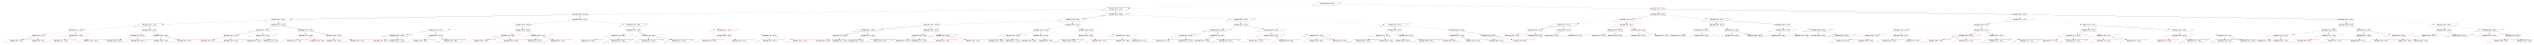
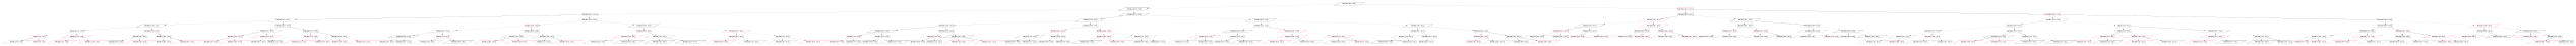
  digraph {
    fontname="Courier Prime"
    node [color=deeppink fontname="Courier Prime" shape=folder]
    edge [fontname="Courier Prime" style=solid]
    n1 [color=black label="Node{data=[6869, 6869]}" shape=parallelogram]
    n2 [color=black label="Node{data=[3876, 3876]}" shape=parallelogram]
    n3 [label="Node{data=[6924, 6924]}"]
    n4 [color=gray40 label="Node{data=[2881, 2881]}"]
    n5 [color=black label="Node{data=[6012, 6012]}" shape=parallelogram]
    n6 [color=black label="Node{data=[6885, 6885]}"]
    n7 [label="Node{data=[7632, 7632]}"]
    n8 [color=gray40 label="Node{data=[2071, 2071]}" shape=parallelogram]
    n9 [color=gray40 label="Node{data=[3860, 3860]}"]
    n10 [color=black label="Node{data=[5848, 5848]}" shape=parallelogram]
    n11 [color=black label="Node{data=[6853, 6853]}" shape=parallelogram]
    n12 [color=black label="Node{data=[1536, 1536]}" shape=parallelogram]
    n13 [color=black label="Node{data=[2129, 2129]}"]
    n14 [label="Node{data=[2989, 2989]}"]
    n15 [color=black label="Node{data=[3868, 3868]}" shape=parallelogram]
    n16 [color=gray40 label="Node{data=[1416, 1416]}"]
    n17 [label="Node{data=[2067, 2067]}"]
    n18 [color=gray40 label="Node{data=[2075, 2075]}" shape=parallelogram]
    n19 [color=black label="Node{data=[2475, 2475]}"]
    n20 [label="Node{data=[841, 841]}"]
    n21 [label="Node{data=[1466, 1466]}" shape=parallelogram]
    n22 [color=gray40 label="Node{data=[2065, 2065]}"]
    n23 [color=gray40 label="Node{data=[2069, 2069]}"]
    n24 [color=gray40 label="Node{data=[789, 789]}" shape=parallelogram]
    n25 [label="Node{data=[956, 956]}"]
    n26 [label="Node{data=[1425, 1425]}" shape=parallelogram]
    n27 [label="Node{data=[1509, 1509]}" shape=parallelogram]
    n28 [color=black label="Node{data=[2029, 2029]}"]
    n29 [label="Node{data=[2066, 2066]}" shape=parallelogram]
    n30 [color=gray40 label="Node{data=[2068, 2068]}"]
    n31 [label="Node{data=[2070, 2070]}" shape=parallelogram]
    n32 [label="Node{data=[2073, 2073]}"]
    n33 [label="Node{data=[2104, 2104]}" shape=parallelogram]
    n34 [label="Node{data=[2446, 2446]}"]
    n35 [color=gray40 label="Node{data=[2493, 2493]}"]
    n36 [label="Node{data=[2072, 2072]}"]
    n37 [label="Node{data=[2074, 2074]}" shape=parallelogram]
    n38 [color=gray40 label="Node{data=[2091, 2091]}"]
    n39 [color=black label="Node{data=[2119, 2119]}"]
    n40 [label="Node{data=[2147, 2147]}" shape=parallelogram]
    n41 [label="Node{data=[2449, 2449]}"]
    n42 [label="Node{data=[2479, 2479]}"]
    n43 [label="Node{data=[2718, 2718]}" shape=parallelogram]
    n44 [color=gray40 label="Node{data=[2912, 2912]}" shape=parallelogram]
    n45 [color=black label="Node{data=[3509, 3509]}"]
    n46 [label="Node{data=[3864, 3864]}"]
    n47 [label="Node{data=[3872, 3872]}" shape=parallelogram]
    n48 [color=black label="Node{data=[2910, 2910]}" shape=parallelogram]
    n49 [label="Node{data=[2958, 2958]}"]
    n50 [color=gray40 label="Node{data=[3486, 3486]}" shape=parallelogram]
    n51 [color=gray40 label="Node{data=[3858, 3858]}" shape=parallelogram]
    n52 [label="Node{data=[2907, 2907]}"]
    n53 [color=black label="Node{data=[2911, 2911]}"]
    n54 [color=gray40 label="Node{data=[2932, 2932]}" shape=parallelogram]
    n55 [color=black label="Node{data=[2988, 2988]}" shape=parallelogram]
    n56 [label="Node{data=[2990, 2990]}" shape=parallelogram]
    n57 [label="Node{data=[3489, 3489]}" shape=parallelogram]
    n58 [color=black label="Node{data=[3616, 3616]}"]
    n59 [label="Node{data=[3859, 3859]}" shape=parallelogram]
    n60 [label="Node{data=[3862, 3862]}" shape=parallelogram]
    n61 [color=gray40 label="Node{data=[3866, 3866]}" shape=parallelogram]
    n62 [label="Node{data=[3870, 3870]}"]
    n63 [color=gray40 label="Node{data=[3874, 3874]}"]
    n64 [color=gray40 label="Node{data=[3861, 3861]}" shape=parallelogram]
    n65 [color=black label="Node{data=[3863, 3863]}" shape=parallelogram]
    n66 [color=black label="Node{data=[3865, 3865]}" shape=parallelogram]
    n67 [color=black label="Node{data=[3867, 3867]}" shape=parallelogram]
    n68 [label="Node{data=[3869, 3869]}" shape=parallelogram]
    n69 [color=gray40 label="Node{data=[3871, 3871]}" shape=parallelogram]
    n70 [color=gray40 label="Node{data=[3873, 3873]}" shape=parallelogram]
    n71 [label="Node{data=[3875, 3875]}" shape=parallelogram]
    n72 [color=gray40 label="Node{data=[4278, 4278]}"]
    n73 [color=gray40 label="Node{data=[6004, 6004]}"]
    n74 [color=gray40 label="Node{data=[6152, 6152]}"]
    n75 [color=black label="Node{data=[6861, 6861]}" shape=parallelogram]
    n76 [color=black label="Node{data=[4152, 4152]}" shape=parallelogram]
    n77 [color=black label="Node{data=[5139, 5139]}"]
    n78 [label="Node{data=[5865, 5865]}"]
    n79 [label="Node{data=[6008, 6008]}"]
    n80 [label="Node{data=[3878, 3878]}"]
    n81 [color=gray40 label="Node{data=[4195, 4195]}"]
    n82 [label="Node{data=[5082, 5082]}"]
    n83 [color=black label="Node{data=[5484, 5484]}" shape=parallelogram]
    n84 [label="Node{data=[3877, 3877]}"]
    n85 [color=black label="Node{data=[3975, 3975]}"]
    n86 [color=black label="Node{data=[4179, 4179]}"]
    n87 [color=black label="Node{data=[4243, 4243]}" shape=parallelogram]
    n88 [color=gray40 label="Node{data=[4968, 4968]}"]
    n89 [color=black label="Node{data=[5114, 5114]}"]
    n90 [label="Node{data=[5230, 5230]}" shape=parallelogram]
    n91 [label="Node{data=[5505, 5505]}" shape=parallelogram]
    n92 [color=gray40 label="Node{data=[5850, 5850]}" shape=parallelogram]
    n93 [color=gray40 label="Node{data=[6002, 6002]}"]
    n94 [label="Node{data=[6006, 6006]}"]
    n95 [color=gray40 label="Node{data=[6010, 6010]}" shape=parallelogram]
    n96 [color=black label="Node{data=[5849, 5849]}"]
    n97 [color=black label="Node{data=[5851, 5851]}"]
    n98 [color=gray40 label="Node{data=[5898, 5898]}"]
    n99 [color=gray40 label="Node{data=[6003, 6003]}"]
    n100 [color=black label="Node{data=[6005, 6005]}" shape=parallelogram]
    n101 [label="Node{data=[6007, 6007]}" shape=parallelogram]
    n102 [color=gray40 label="Node{data=[6009, 6009]}"]
    n103 [color=gray40 label="Node{data=[6011, 6011]}"]
    n104 [color=black label="Node{data=[6016, 6016]}" shape=parallelogram]
    n105 [label="Node{data=[6849, 6849]}" shape=parallelogram]
    n106 [color=gray40 label="Node{data=[6857, 6857]}"]
    n107 [color=gray40 label="Node{data=[6865, 6865]}"]
    n108 [label="Node{data=[6014, 6014]}" shape=parallelogram]
    n109 [color=gray40 label="Node{data=[6018, 6018]}"]
    n110 [label="Node{data=[6838, 6838]}" shape=parallelogram]
    n111 [label="Node{data=[6851, 6851]}" shape=parallelogram]
    n112 [color=gray40 label="Node{data=[6013, 6013]}" shape=parallelogram]
    n113 [color=black label="Node{data=[6015, 6015]}"]
    n114 [color=gray40 label="Node{data=[6017, 6017]}"]
    n115 [color=black label="Node{data=[6019, 6019]}" shape=parallelogram]
    n116 [label="Node{data=[6163, 6163]}" shape=parallelogram]
    n117 [color=gray40 label="Node{data=[6848, 6848]}" shape=parallelogram]
    n118 [color=gray40 label="Node{data=[6850, 6850]}" shape=parallelogram]
    n119 [label="Node{data=[6852, 6852]}"]
    n120 [color=gray40 label="Node{data=[6855, 6855]}" shape=parallelogram]
    n121 [color=gray40 label="Node{data=[6859, 6859]}"]
    n122 [label="Node{data=[6863, 6863]}"]
    n123 [color=black label="Node{data=[6867, 6867]}"]
    n124 [color=black label="Node{data=[6854, 6854]}" shape=parallelogram]
    n125 [color=gray40 label="Node{data=[6856, 6856]}"]
    n126 [color=gray40 label="Node{data=[6858, 6858]}"]
-   n127 [color=black label="Node{data=[6860, 6860]}" shape=parallelogram]
    n128 [label="Node{data=[6862, 6862]}"]
    n129 [color=gray40 label="Node{data=[6864, 6864]}" shape=parallelogram]
    n130 [color=gray40 label="Node{data=[6866, 6866]}"]
    n131 [label="Node{data=[6868, 6868]}" shape=parallelogram]
    n132 [label="Node{data=[6877, 6877]}" shape=parallelogram]
    n133 [color=black label="Node{data=[6893, 6893]}" shape=parallelogram]
    n134 [color=gray40 label="Node{data=[7616, 7616]}" shape=parallelogram]
    n135 [color=gray40 label="Node{data=[8862, 8862]}"]
    n136 [color=black label="Node{data=[6873, 6873]}" shape=parallelogram]
    n137 [label="Node{data=[6881, 6881]}" shape=parallelogram]
    n138 [color=black label="Node{data=[6889, 6889]}"]
    n139 [color=gray40 label="Node{data=[6897, 6897]}"]
    n140 [label="Node{data=[6871, 6871]}"]
    n141 [color=gray40 label="Node{data=[6875, 6875]}"]
    n142 [color=black label="Node{data=[6879, 6879]}"]
    n143 [label="Node{data=[6883, 6883]}"]
    n144 [color=gray40 label="Node{data=[6870, 6870]}" shape=parallelogram]
    n145 [color=black label="Node{data=[6872, 6872]}"]
    n146 [label="Node{data=[6874, 6874]}"]
    n147 [label="Node{data=[6876, 6876]}" shape=parallelogram]
    n148 [color=gray40 label="Node{data=[6878, 6878]}"]
    n149 [label="Node{data=[6880, 6880]}"]
    n150 [color=gray40 label="Node{data=[6882, 6882]}" shape=parallelogram]
    n151 [label="Node{data=[6884, 6884]}"]
    n152 [label="Node{data=[6887, 6887]}"]
    n153 [label="Node{data=[6891, 6891]}"]
    n154 [color=gray40 label="Node{data=[6895, 6895]}" shape=parallelogram]
    n155 [color=black label="Node{data=[6899, 6899]}" shape=parallelogram]
    n156 [color=gray40 label="Node{data=[6886, 6886]}"]
    n157 [color=gray40 label="Node{data=[6888, 6888]}" shape=parallelogram]
    n158 [color=gray40 label="Node{data=[6890, 6890]}" shape=parallelogram]
    n159 [color=black label="Node{data=[6892, 6892]}"]
    n160 [color=gray40 label="Node{data=[6894, 6894]}" shape=parallelogram]
    n161 [label="Node{data=[6896, 6896]}"]
    n162 [color=gray40 label="Node{data=[6898, 6898]}"]
    n163 [color=black label="Node{data=[6900, 6900]}" shape=parallelogram]
    n164 [color=gray40 label="Node{data=[7608, 7608]}"]
    n165 [color=gray40 label="Node{data=[7624, 7624]}"]
    n166 [color=black label="Node{data=[8854, 8854]}"]
    n167 [label="Node{data=[8866, 8866]}" shape=parallelogram]
    n168 [color=gray40 label="Node{data=[7124, 7124]}"]
    n169 [color=gray40 label="Node{data=[7612, 7612]}"]
    n170 [color=black label="Node{data=[7620, 7620]}"]
    n171 [color=gray40 label="Node{data=[7628, 7628]}" shape=parallelogram]
    n172 [color=gray40 label="Node{data=[7065, 7065]}" shape=parallelogram]
    n173 [label="Node{data=[7606, 7606]}"]
    n174 [color=black label="Node{data=[7610, 7610]}" shape=parallelogram]
    n175 [color=gray40 label="Node{data=[7614, 7614]}"]
    n176 [color=gray40 label="Node{data=[7032, 7032]}" shape=parallelogram]
    n177 [label="Node{data=[7089, 7089]}"]
    n178 [color=gray40 label="Node{data=[7589, 7589]}" shape=parallelogram]
    n179 [color=gray40 label="Node{data=[7607, 7607]}"]
    n180 [label="Node{data=[7609, 7609]}" shape=parallelogram]
    n181 [label="Node{data=[7611, 7611]}" shape=parallelogram]
    n182 [color=black label="Node{data=[7613, 7613]}" shape=parallelogram]
    n183 [color=black label="Node{data=[7615, 7615]}" shape=parallelogram]
    n184 [label="Node{data=[7618, 7618]}" shape=parallelogram]
    n185 [label="Node{data=[7622, 7622]}" shape=parallelogram]
    n186 [label="Node{data=[7626, 7626]}" shape=parallelogram]
    n187 [color=gray40 label="Node{data=[7630, 7630]}"]
    n188 [label="Node{data=[7617, 7617]}"]
    n189 [color=black label="Node{data=[7619, 7619]}" shape=parallelogram]
    n190 [label="Node{data=[7621, 7621]}" shape=parallelogram]
    n191 [color=gray40 label="Node{data=[7623, 7623]}" shape=parallelogram]
    n192 [label="Node{data=[7625, 7625]}" shape=parallelogram]
    n193 [color=black label="Node{data=[7627, 7627]}" shape=parallelogram]
    n194 [color=black label="Node{data=[7629, 7629]}" shape=parallelogram]
    n195 [color=black label="Node{data=[7631, 7631]}"]
    n196 [color=black label="Node{data=[7636, 7636]}"]
    n197 [label="Node{data=[8858, 8858]}"]
    n198 [color=gray40 label="Node{data=[8864, 8864]}"]
    n199 [color=black label="Node{data=[8868, 8868]}" shape=parallelogram]
    n200 [color=gray40 label="Node{data=[7634, 7634]}" shape=parallelogram]
    n201 [label="Node{data=[7776, 7776]}" shape=parallelogram]
    n202 [color=black label="Node{data=[8856, 8856]}"]
    n203 [label="Node{data=[8860, 8860]}" shape=parallelogram]
    n204 [label="Node{data=[7633, 7633]}"]
    n205 [label="Node{data=[7635, 7635]}"]
    n206 [label="Node{data=[7686, 7686]}" shape=parallelogram]
    n207 [color=gray40 label="Node{data=[8771, 8771]}" shape=parallelogram]
    n208 [color=gray40 label="Node{data=[8855, 8855]}"]
    n209 [color=gray40 label="Node{data=[8857, 8857]}" shape=parallelogram]
    n210 [label="Node{data=[8859, 8859]}"]
    n211 [color=gray40 label="Node{data=[8861, 8861]}"]
    n212 [label="Node{data=[8863, 8863]}" shape=parallelogram]
    n213 [color=black label="Node{data=[8865, 8865]}" shape=parallelogram]
    n214 [label="Node{data=[8867, 8867]}" shape=parallelogram]
    n215 [color=black label="Node{data=[8870, 8870]}"]
    n216 [label="Node{data=[8869, 8869]}" shape=parallelogram]
    n217 [color=black label="Node{data=[8907, 8907]}"]
    n1 -> n2 [style=dotted]
    n1 -> n3 [style=dashed]
    n2 -> n4 [style=dashed]
    n2 -> n5 [style=dashed]
    n3 -> n6 [style=dashed]
    n3 -> n7
    n4 -> n8
    n4 -> n9
    n5 -> n10
    n5 -> n11 [style=dashed]
    n6 -> n132
    n6 -> n133 [style=dashed]
    n7 -> n134 [style=dotted]
    n7 -> n135
    n8 -> n12 [style=dashed]
    n8 -> n13
    n9 -> n14 [style=dashed]
    n9 -> n15 [style=dashed]
    n10 -> n72 [style=dashed]
    n10 -> n73 [style=dashed]
    n11 -> n74 [style=dotted]
    n11 -> n75 [style=dotted]
    n12 -> n16 [style=dashed]
    n12 -> n17
    n13 -> n18 [style=dashed]
    n13 -> n19
    n14 -> n44 [style=dotted]
    n14 -> n45
    n15 -> n46 [style=dashed]
    n15 -> n47 [style=dotted]
    n16 -> n20 [style=dotted]
    n16 -> n21 [style=dashed]
    n17 -> n22 [style=dotted]
    n17 -> n23
    n18 -> n32
    n18 -> n33
    n19 -> n34 [style=dashed]
    n19 -> n35
    n20 -> n24
    n20 -> n25
    n21 -> n26 [style=dashed]
    n21 -> n27 [style=dotted]
    n22 -> n28 [style=dashed]
    n22 -> n29
    n23 -> n30 [style=dashed]
    n23 -> n31
    n32 -> n36
    n32 -> n37 [style=dashed]
    n33 -> n38 [style=dotted]
    n33 -> n39 [style=dotted]
    n34 -> n40 [style=dotted]
    n34 -> n41
    n35 -> n42 [style=dashed]
    n35 -> n43 [style=dotted]
    n44 -> n48 [style=dashed]
    n44 -> n49
    n45 -> n50 [style=dashed]
    n45 -> n51 [style=dashed]
    n46 -> n60 [style=dotted]
    n46 -> n61
    n47 -> n62 [style=dotted]
    n47 -> n63 [style=dotted]
    n48 -> n52 [style=dotted]
    n48 -> n53 [style=dashed]
    n49 -> n54
    n49 -> n55
    n50 -> n56
    n50 -> n57
    n51 -> n58
    n51 -> n59
    n60 -> n64 [style=dashed]
    n60 -> n65 [style=dotted]
    n61 -> n66
    n61 -> n67
    n62 -> n68 [style=dotted]
    n62 -> n69 [style=dotted]
    n63 -> n70 [style=dashed]
    n63 -> n71 [style=dashed]
    n72 -> n76
    n72 -> n77
    n73 -> n78 [style=dashed]
    n73 -> n79 [style=dashed]
    n74 -> n104 [style=dotted]
    n74 -> n105
    n75 -> n106 [style=dashed]
    n75 -> n107 [style=dashed]
    n76 -> n80
    n76 -> n81
    n77 -> n82 [style=dotted]
    n77 -> n83 [style=dashed]
    n78 -> n92 [style=dashed]
    n78 -> n93 [style=dotted]
    n79 -> n94 [style=dotted]
    n79 -> n95 [style=dotted]
    n80 -> n84 [style=dotted]
    n80 -> n85 [style=dashed]
    n81 -> n86
    n81 -> n87 [style=dotted]
    n82 -> n88
    n82 -> n89 [style=dashed]
    n83 -> n90 [style=dashed]
    n83 -> n91
    n92 -> n96 [style=dashed]
    n92 -> n97 [style=dotted]
    n93 -> n98 [style=dotted]
    n93 -> n99 [style=dashed]
    n94 -> n100 [style=dotted]
    n94 -> n101 [style=dashed]
    n95 -> n102 [style=dotted]
    n95 -> n103 [style=dashed]
    n104 -> n108 [style=dotted]
    n104 -> n109
    n105 -> n110 [style=dotted]
    n105 -> n111 [style=dotted]
    n106 -> n120 [style=dotted]
    n106 -> n121 [style=dashed]
    n107 -> n122 [style=dotted]
    n107 -> n123
    n108 -> n112 [style=dashed]
    n108 -> n113
    n109 -> n114
    n109 -> n115 [style=dotted]
    n110 -> n116 [style=dotted]
    n110 -> n117
    n111 -> n118 [style=dotted]
    n111 -> n119
    n120 -> n124 [style=dotted]
    n120 -> n125
    n121 -> n126 [style=dashed]
-   n121 -> n127 [style=dashed]
    n122 -> n128 [style=dashed]
    n122 -> n129
    n123 -> n130
    n123 -> n131
    n132 -> n136 [style=dotted]
    n132 -> n137 [style=dotted]
    n133 -> n138 [style=dotted]
    n133 -> n139
    n134 -> n164 [style=dashed]
    n134 -> n165 [style=dotted]
    n135 -> n166 [style=dashed]
    n135 -> n167 [style=dotted]
    n136 -> n140
    n136 -> n141 [style=dashed]
    n137 -> n142 [style=dashed]
    n137 -> n143
    n138 -> n152 [style=dotted]
    n138 -> n153 [style=dotted]
    n139 -> n154 [style=dotted]
    n139 -> n155 [style=dotted]
    n140 -> n144 [style=dashed]
    n140 -> n145 [style=dotted]
    n141 -> n146
    n141 -> n147 [style=dotted]
    n142 -> n148 [style=dashed]
    n142 -> n149 [style=dashed]
    n143 -> n150 [style=dashed]
    n143 -> n151
    n152 -> n156 [style=dotted]
    n152 -> n157 [style=dashed]
    n153 -> n158 [style=dashed]
    n153 -> n159
    n154 -> n160
    n154 -> n161 [style=dotted]
    n155 -> n162 [style=dashed]
    n155 -> n163 [style=dashed]
    n164 -> n168 [style=dotted]
    n164 -> n169
    n165 -> n170 [style=dashed]
    n165 -> n171
    n166 -> n196 [style=dotted]
    n166 -> n197 [style=dashed]
    n167 -> n198 [style=dotted]
    n167 -> n199 [style=dashed]
    n168 -> n172 [style=dotted]
    n168 -> n173 [style=dashed]
    n169 -> n174
    n169 -> n175
    n170 -> n184
    n170 -> n185 [style=dotted]
    n171 -> n186
    n171 -> n187 [style=dotted]
    n172 -> n176 [style=dotted]
    n172 -> n177 [style=dotted]
    n173 -> n178 [style=dotted]
    n173 -> n179 [style=dashed]
    n174 -> n180
    n174 -> n181 [style=dashed]
    n175 -> n182 [style=dashed]
    n175 -> n183 [style=dashed]
    n184 -> n188 [style=dotted]
    n184 -> n189
    n185 -> n190 [style=dotted]
    n185 -> n191
    n186 -> n192 [style=dotted]
    n186 -> n193 [style=dotted]
    n187 -> n194
    n187 -> n195
    n196 -> n200 [style=dashed]
    n196 -> n201
    n197 -> n202
    n197 -> n203
    n198 -> n212 [style=dashed]
    n198 -> n213
    n199 -> n214
    n199 -> n215 [style=dashed]
    n200 -> n204 [style=dashed]
    n200 -> n205
    n201 -> n206 [style=dotted]
    n201 -> n207 [style=dashed]
    n202 -> n208 [style=dotted]
    n202 -> n209 [style=dotted]
    n203 -> n210 [style=dotted]
    n203 -> n211 [style=dotted]
    n215 -> n216
    n215 -> n217 [style=dotted]
  }
